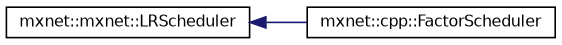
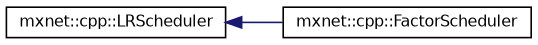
  digraph {
    rankdir=LR
    node [color=black fillcolor=white fontname=Helvetica fontsize=10 shape=record style=filled]
-   n1 [height=0.2 label="mxnet::mxnet::LRScheduler" width=0.4]
+   n1 [height=0.2 label="mxnet::cpp::LRScheduler" width=0.4]
    n2 [height=0.2 label="mxnet::cpp::FactorScheduler" width=0.4]
    n1 -> n2 [color=midnightblue dir=back fontname=Helvetica fontsize=10 labelfontname=Helvetica labelfontsize=10 style=solid]
  }
